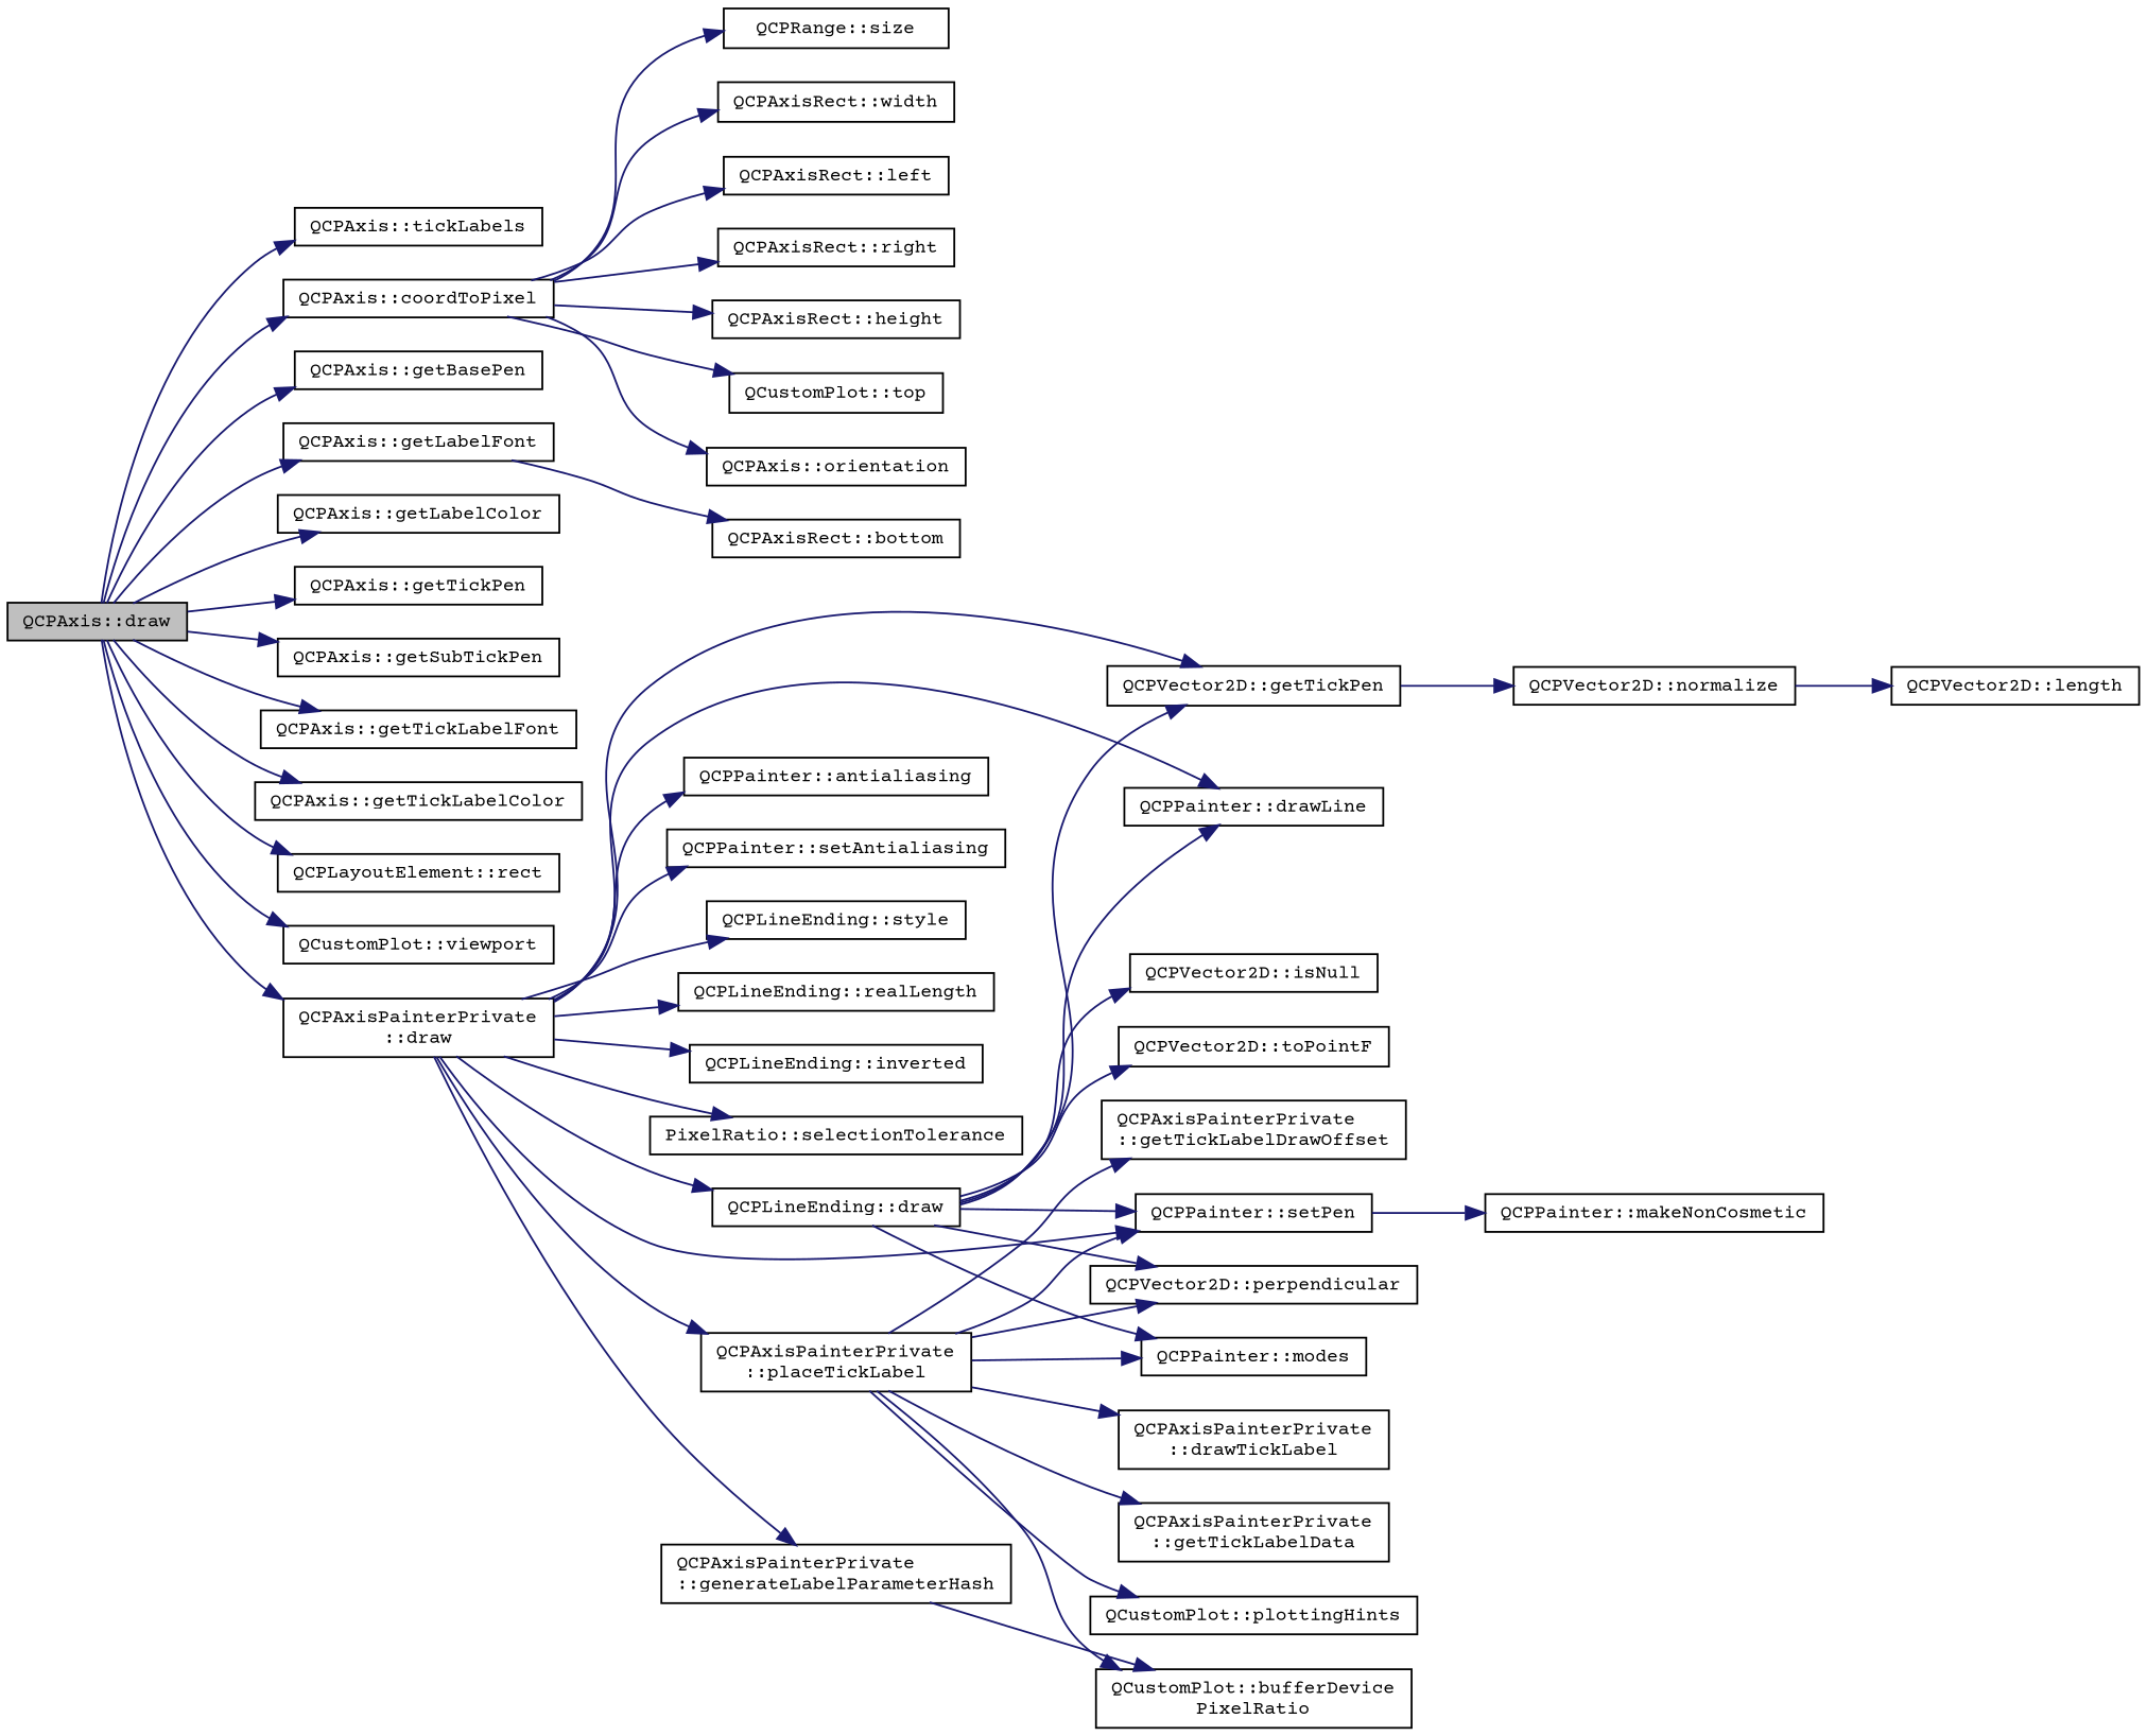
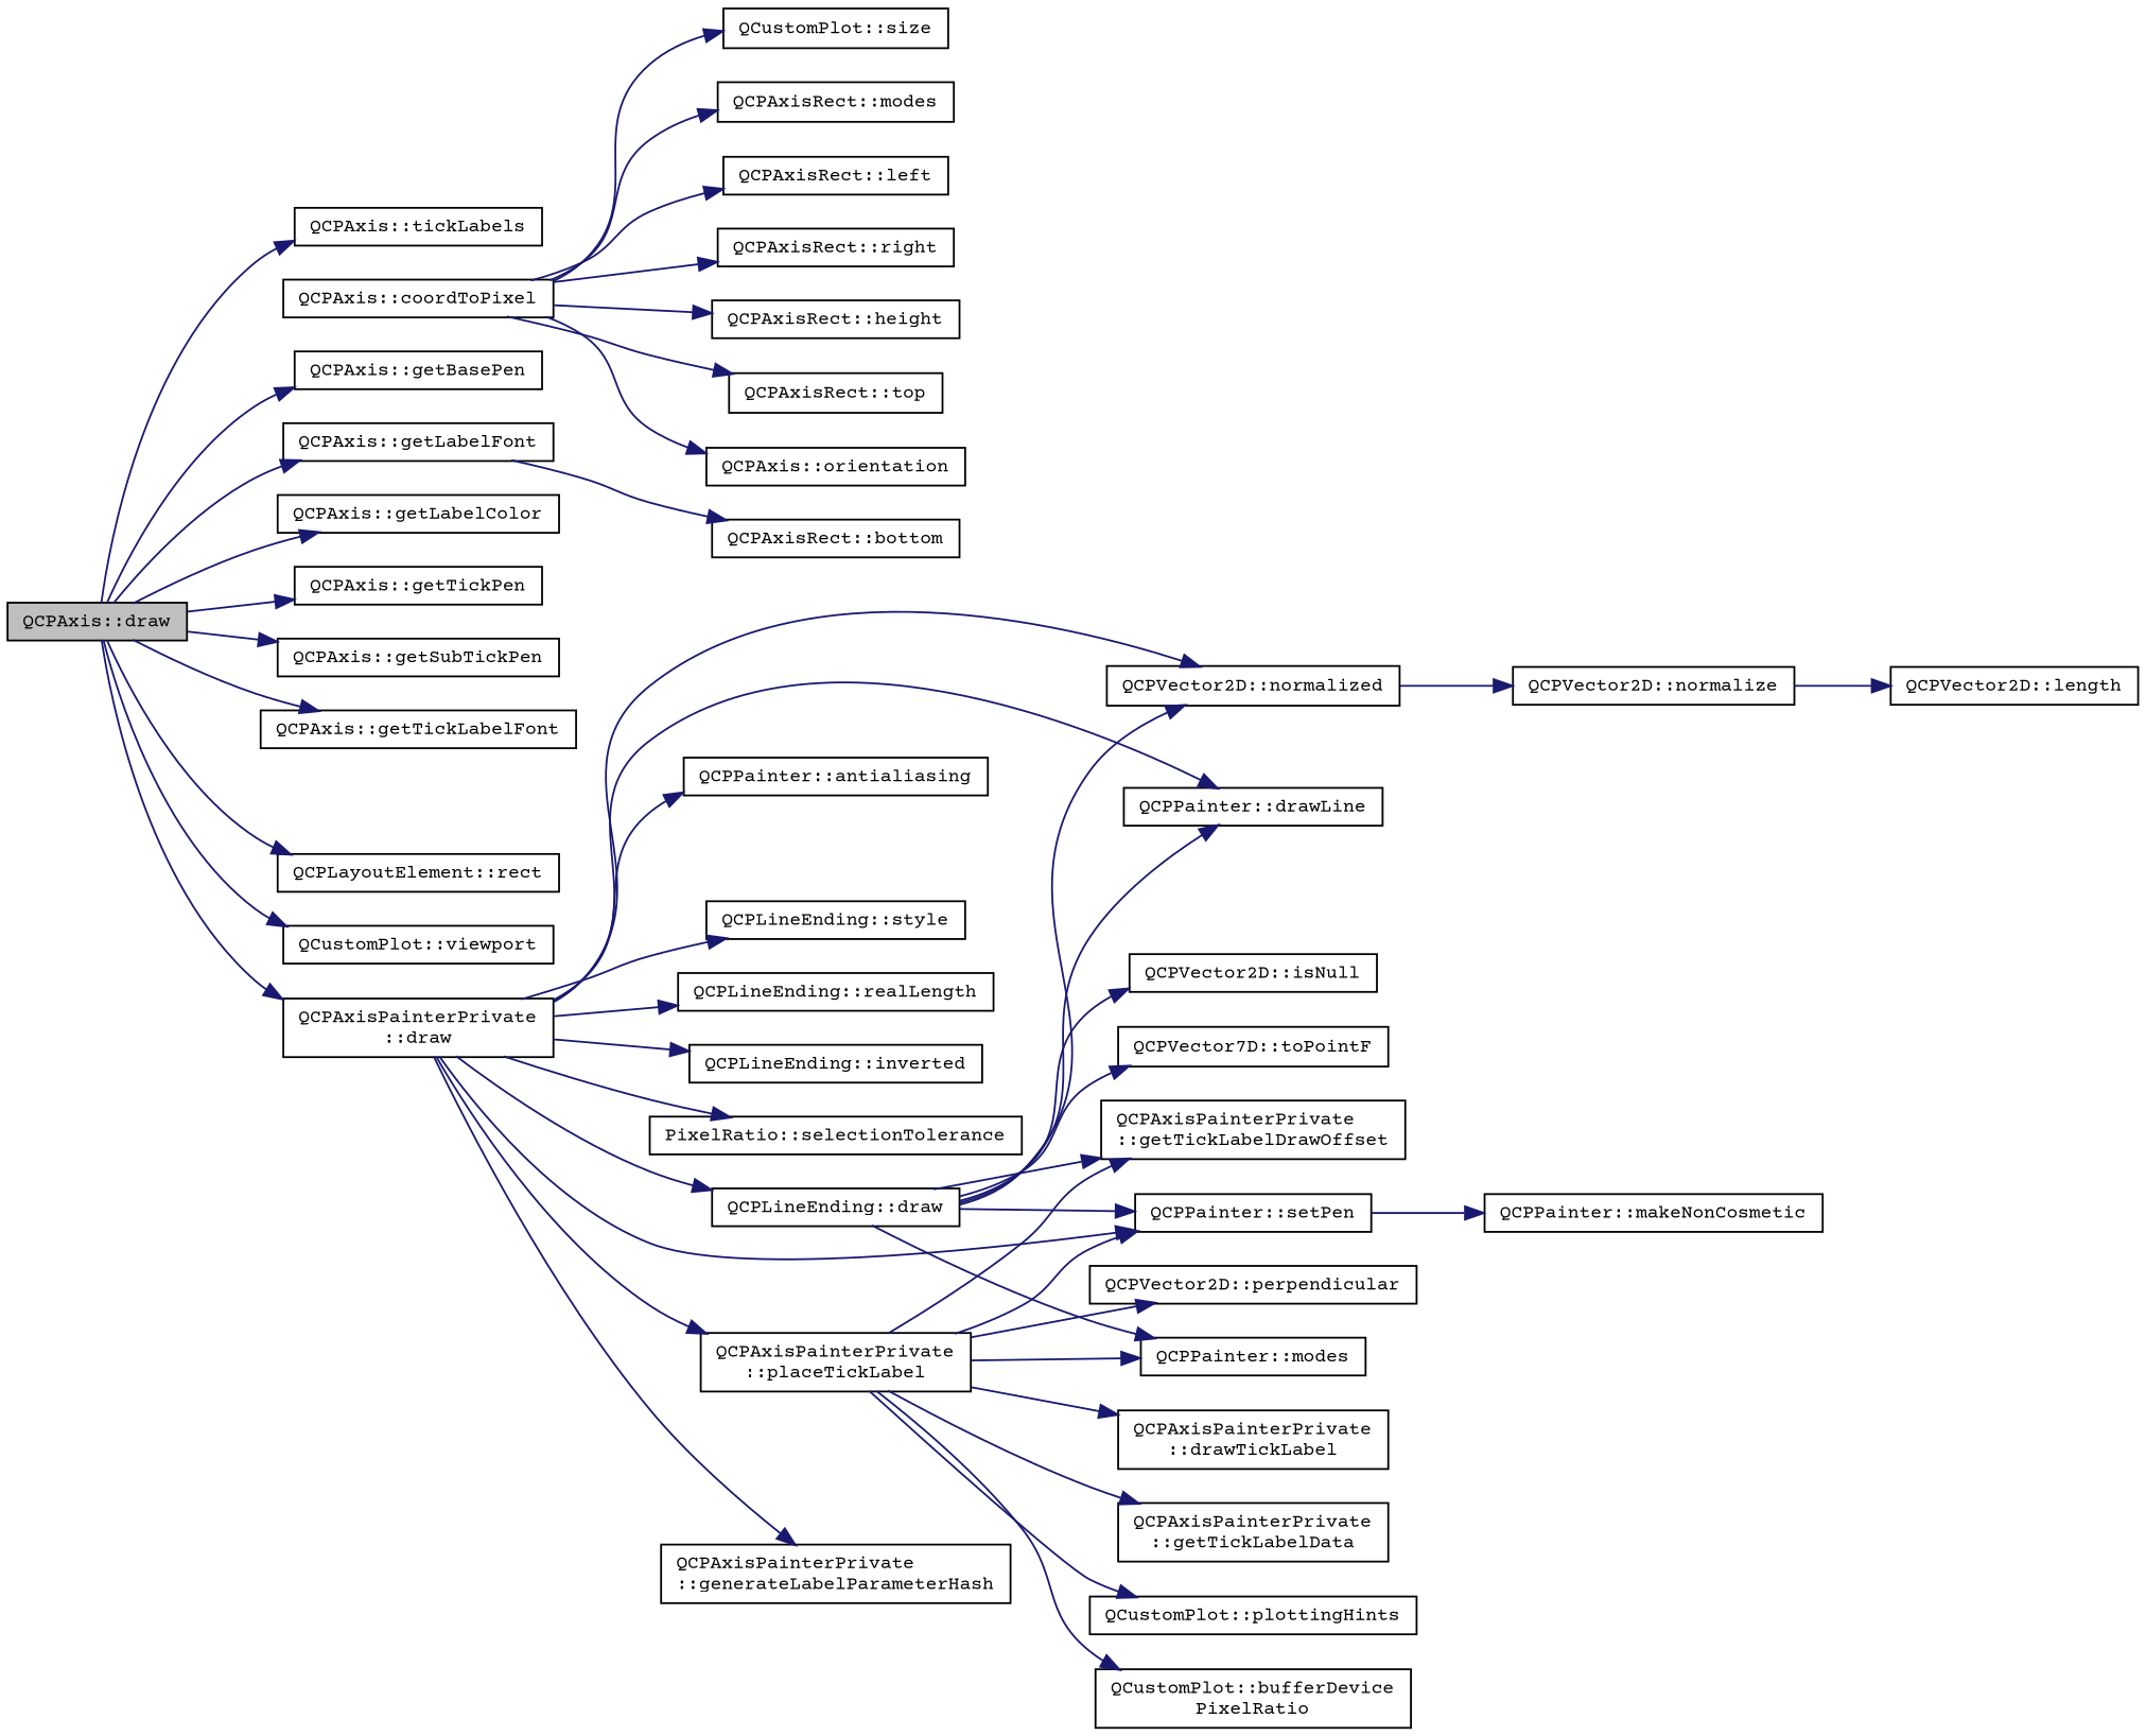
  digraph {
    fontname="Courier Prime"
    rankdir=LR
    node [color=black fillcolor=white fontname="Courier Prime" fontsize=10 shape=record style=filled]
    edge [color=midnightblue fontname="Courier Prime" fontsize=10 labelfontname=Helvetica labelfontsize=10 style=solid]
    n1 [fillcolor=grey75 fontcolor=black height=0.2 label="QCPAxis::draw" width=0.4]
    n2 [height=0.2 label="QCPAxis::tickLabels" width=0.4]
    n3 [height=0.2 label="QCPAxis::coordToPixel" width=0.4]
    n4 [height=0.2 label="QCPAxis::getBasePen" width=0.4]
    n5 [height=0.2 label="QCPAxis::getLabelFont" width=0.4]
    n6 [height=0.2 label="QCPAxis::getLabelColor" width=0.4]
    n7 [height=0.2 label="QCPAxis::getTickPen" width=0.4]
    n8 [height=0.2 label="QCPAxis::getSubTickPen" width=0.4]
    n9 [height=0.2 label="QCPAxis::getTickLabelFont" width=0.4]
-   n10 [height=0.2 label="QCPAxis::getTickLabelColor" width=0.4]
    n11 [height=0.2 label="QCPLayoutElement::rect" width=0.4]
    n12 [height=0.2 label="QCustomPlot::viewport" width=0.4]
    n13 [height=0.2 label="QCPAxisPainterPrivate\l::draw" width=0.4]
    n14 [height=0.2 label="QCPAxis::orientation" width=0.4]
-   n15 [height=0.2 label="QCPRange::size" width=0.4]
-   n16 [height=0.2 label="QCPAxisRect::width" width=0.4]
+   n15 [height=0.2 label="QCustomPlot::size" width=0.4]
+   n16 [height=0.2 label="QCPAxisRect::modes" width=0.4]
    n17 [height=0.2 label="QCPAxisRect::left" width=0.4]
    n18 [height=0.2 label="QCPAxisRect::right" width=0.4]
    n19 [height=0.2 label="QCPAxisRect::height" width=0.4]
-   n20 [height=0.2 label="QCustomPlot::top" width=0.4]
+   n20 [height=0.2 label="QCPAxisRect::top" width=0.4]
    n21 [height=0.2 label="QCPAxisRect::bottom" width=0.4]
    n22 [height=0.2 label="QCPAxisPainterPrivate\l::generateLabelParameterHash" width=0.4]
    n23 [height=0.2 label="QCPPainter::setPen" width=0.4]
    n24 [height=0.2 label="QCPPainter::drawLine" width=0.4]
    n25 [height=0.2 label="QCPPainter::antialiasing" width=0.4]
-   n26 [height=0.2 label="QCPPainter::setAntialiasing" width=0.4]
    n27 [height=0.2 label="QCPLineEnding::style" width=0.4]
    n28 [height=0.2 label="QCPLineEnding::draw" width=0.4]
-   n29 [height=0.2 label="QCPVector2D::getTickPen" width=0.4]
+   n29 [height=0.2 label="QCPVector2D::normalized" width=0.4]
    n30 [height=0.2 label="QCPLineEnding::realLength" width=0.4]
    n31 [height=0.2 label="QCPLineEnding::inverted" width=0.4]
    n32 [height=0.2 label="QCPAxisPainterPrivate\l::placeTickLabel" width=0.4]
    n33 [height=0.2 label="PixelRatio::selectionTolerance" width=0.4]
    n34 [height=0.2 label="QCustomPlot::bufferDevice\lPixelRatio" width=0.4]
    n35 [height=0.2 label="QCPPainter::makeNonCosmetic" width=0.4]
    n36 [height=0.2 label="QCPVector2D::isNull" width=0.4]
    n37 [height=0.2 label="QCPVector2D::perpendicular" width=0.4]
-   n38 [height=0.2 label="QCPVector2D::toPointF" width=0.4]
+   n38 [height=0.2 label="QCPVector7D::toPointF" width=0.4]
    n39 [height=0.2 label="QCPPainter::modes" width=0.4]
    n40 [height=0.2 label="QCPVector2D::normalize" width=0.4]
    n41 [height=0.2 label="QCustomPlot::plottingHints" width=0.4]
    n42 [height=0.2 label="QCPAxisPainterPrivate\l::getTickLabelData" width=0.4]
    n43 [height=0.2 label="QCPAxisPainterPrivate\l::getTickLabelDrawOffset" width=0.4]
    n44 [height=0.2 label="QCPAxisPainterPrivate\l::drawTickLabel" width=0.4]
    n45 [height=0.2 label="QCPVector2D::length" width=0.4]
    n1 -> n2
-   n1 -> n3
    n1 -> n4
    n1 -> n5
    n1 -> n6
    n1 -> n7
    n1 -> n8
    n1 -> n9
-   n1 -> n10
    n1 -> n11
    n1 -> n12
    n1 -> n13
    n3 -> n14
    n3 -> n15
    n3 -> n16
    n3 -> n17
    n3 -> n18
    n3 -> n19
    n3 -> n20
    n5 -> n21
    n13 -> n22
    n13 -> n23
    n13 -> n24
    n13 -> n25
-   n13 -> n26
    n13 -> n27
    n13 -> n28
    n13 -> n29
    n13 -> n30
    n13 -> n31
    n13 -> n32
    n13 -> n33
-   n22 -> n34
    n23 -> n35
    n28 -> n23
    n28 -> n24
    n28 -> n29
    n28 -> n36
-   n28 -> n37
+   n28 -> n43
    n28 -> n38
    n28 -> n39
    n29 -> n40
    n32 -> n23
    n32 -> n34
    n32 -> n37
    n32 -> n39
    n32 -> n41
    n32 -> n42
    n32 -> n43
    n32 -> n44
    n40 -> n45
  }
